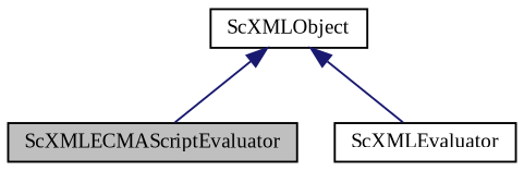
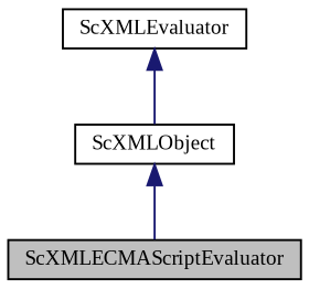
  digraph {
    fontname="Liberation Serif"
    node [color=black fillcolor=white fontname="Liberation Serif" fontsize=10 shape=record style=filled]
    edge [color=midnightblue dir=back fontname="Liberation Serif" fontsize=10 labelfontname=Helvetica labelfontsize=10 style=solid]
    n1 [fillcolor=grey75 fontcolor=black height=0.2 label=ScXMLECMAScriptEvaluator width=0.4]
    n2 [height=0.2 label=ScXMLEvaluator width=0.4]
    n3 [height=0.2 label=ScXMLObject width=0.4]
    n3 -> n1
-   n3 -> n2
+   n2 -> n3
  }
